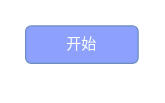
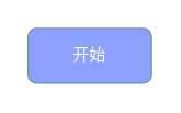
  <mxCell id="0" style=";html=1;" />
  <mxCell id="1" style=";html=1;" parent="0" />
- <mxCell id="2" value="开始" style="rounded=1;whiteSpace=wrap;html=1;fillColor=#8DA0FC;strokeColor=#6c8ebf;fontColor=#FCFFF7;" vertex="1" parent="1"><mxGeometry x="20" y="20" width="90" height="30" as="geometry" /></mxCell>
+ <mxCell id="2" value="开始" style="rounded=1;whiteSpace=wrap;html=1;fillColor=#8DA0FC;strokeColor=#6c8ebf;fontColor=#FCFFF7;" vertex="1" parent="1"><mxGeometry x="20" y="20" width="90" height="40" as="geometry" /></mxCell>
